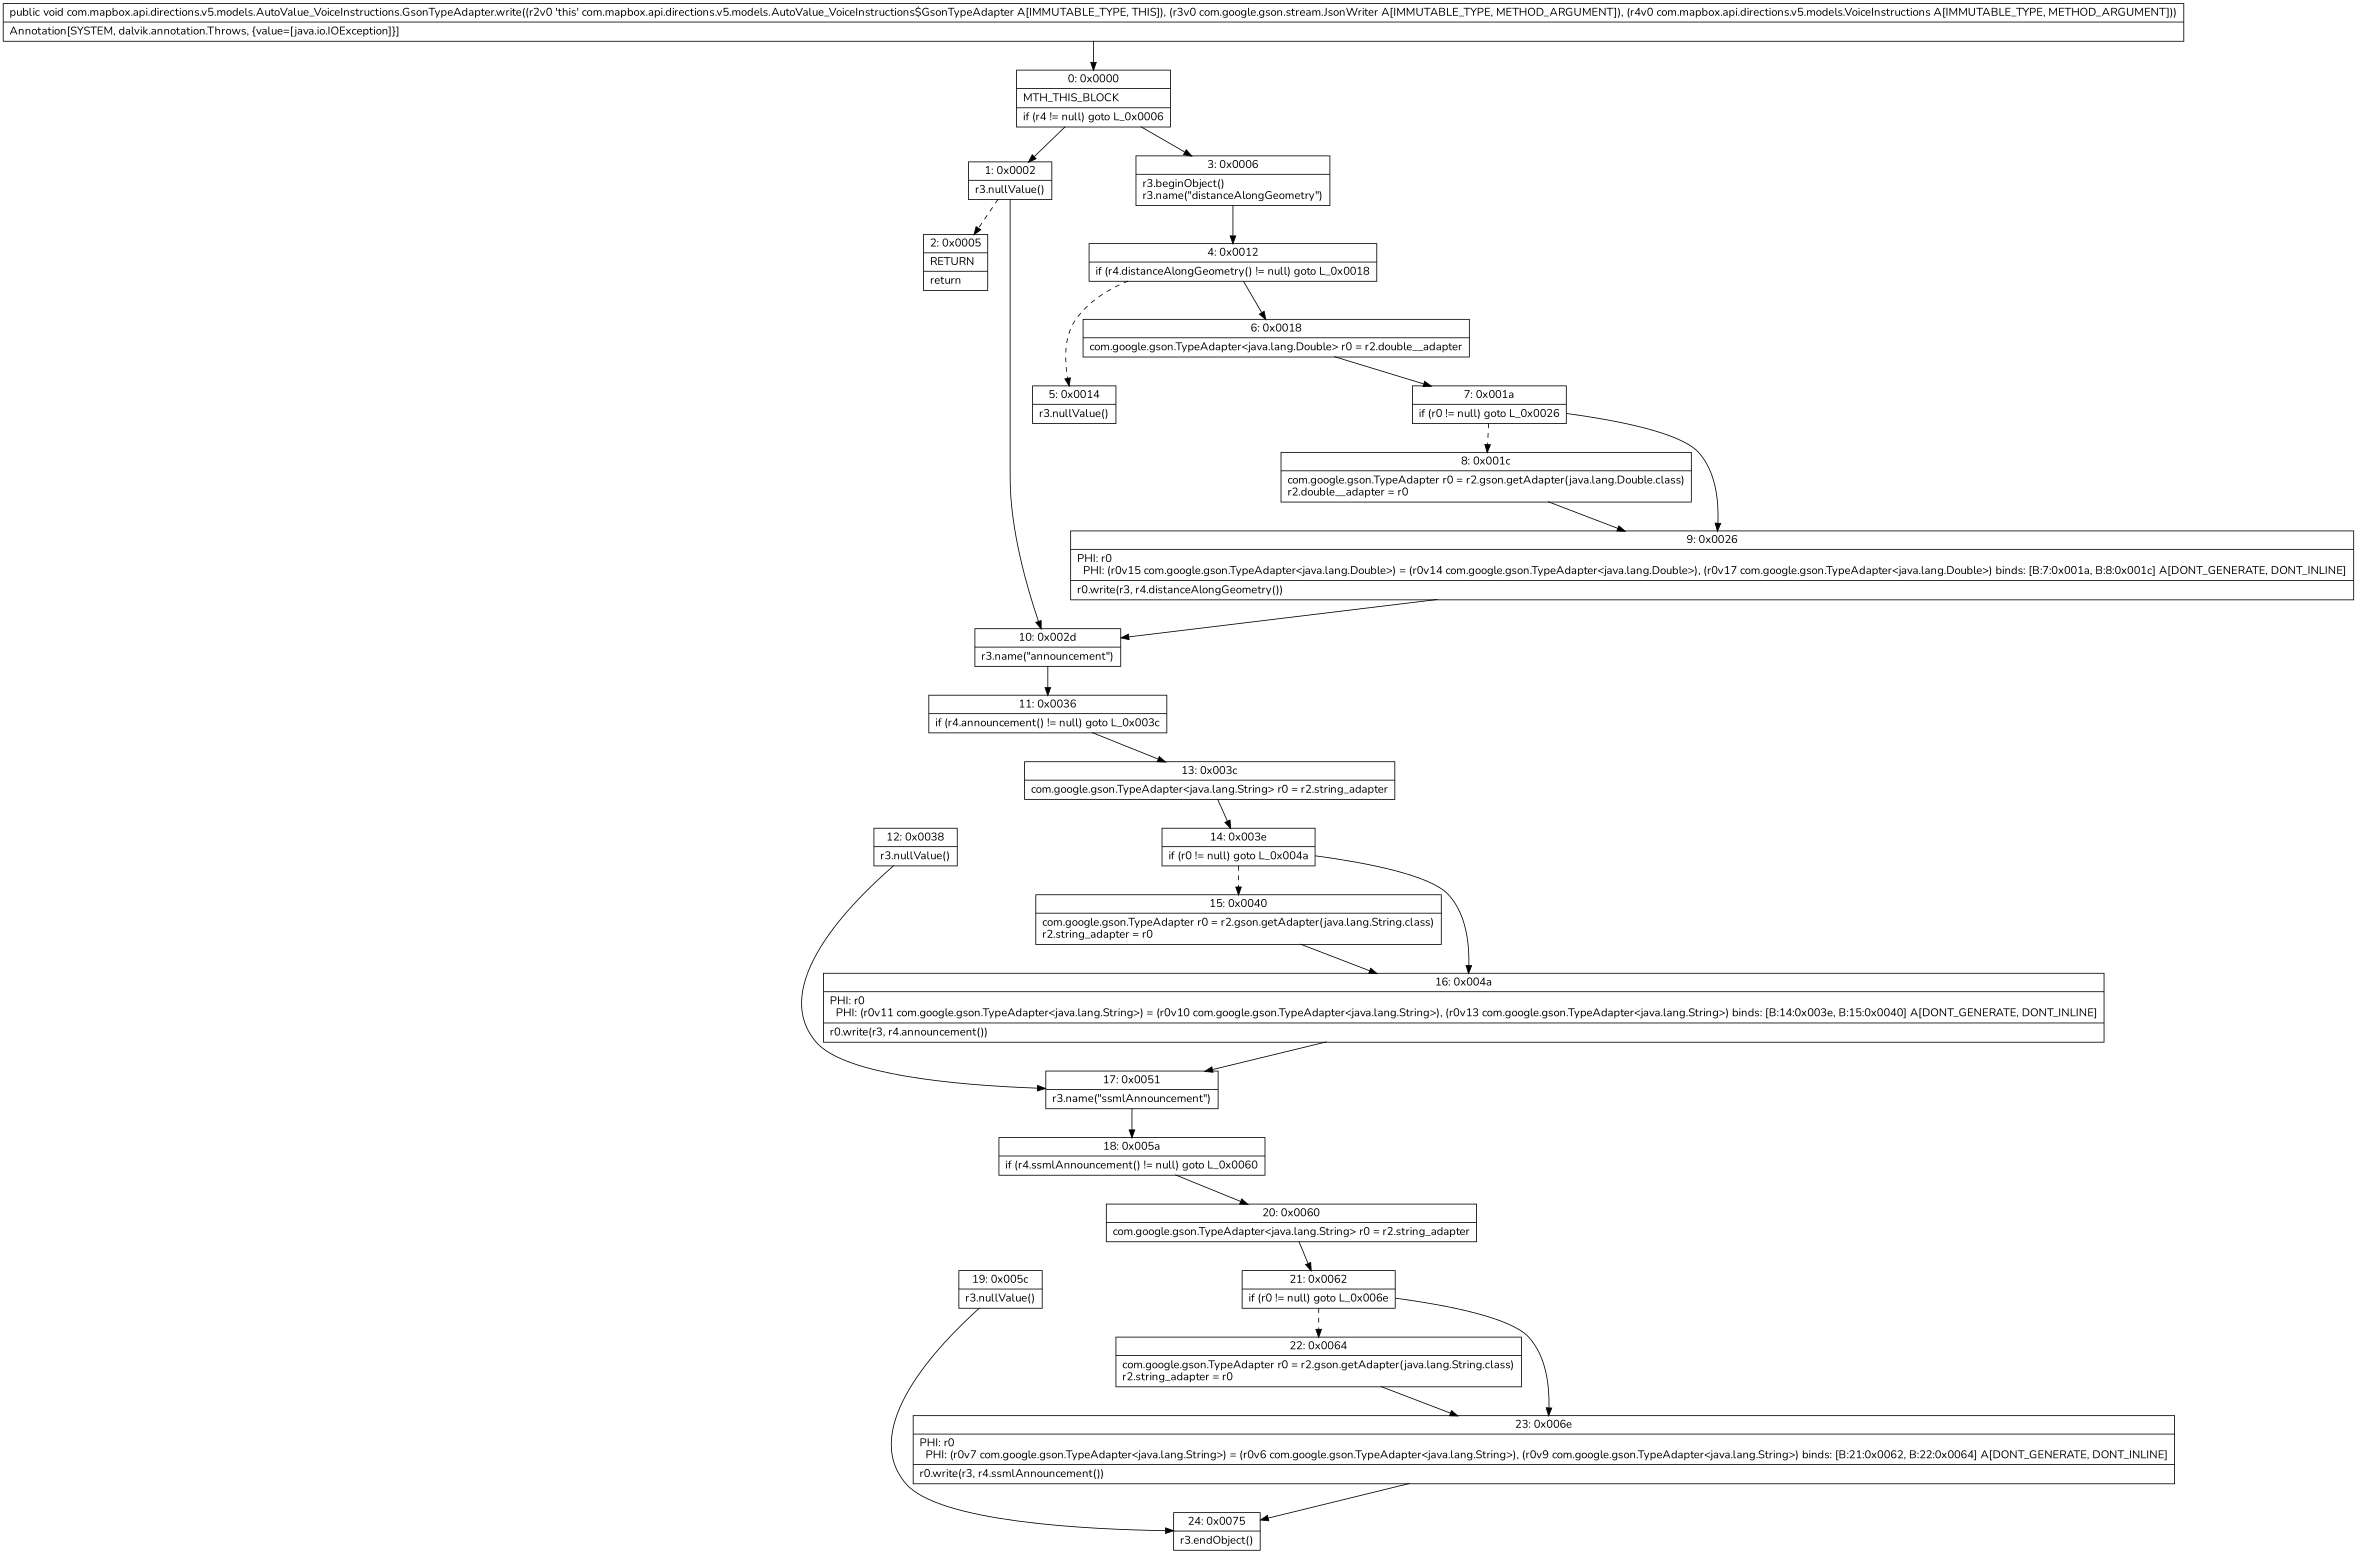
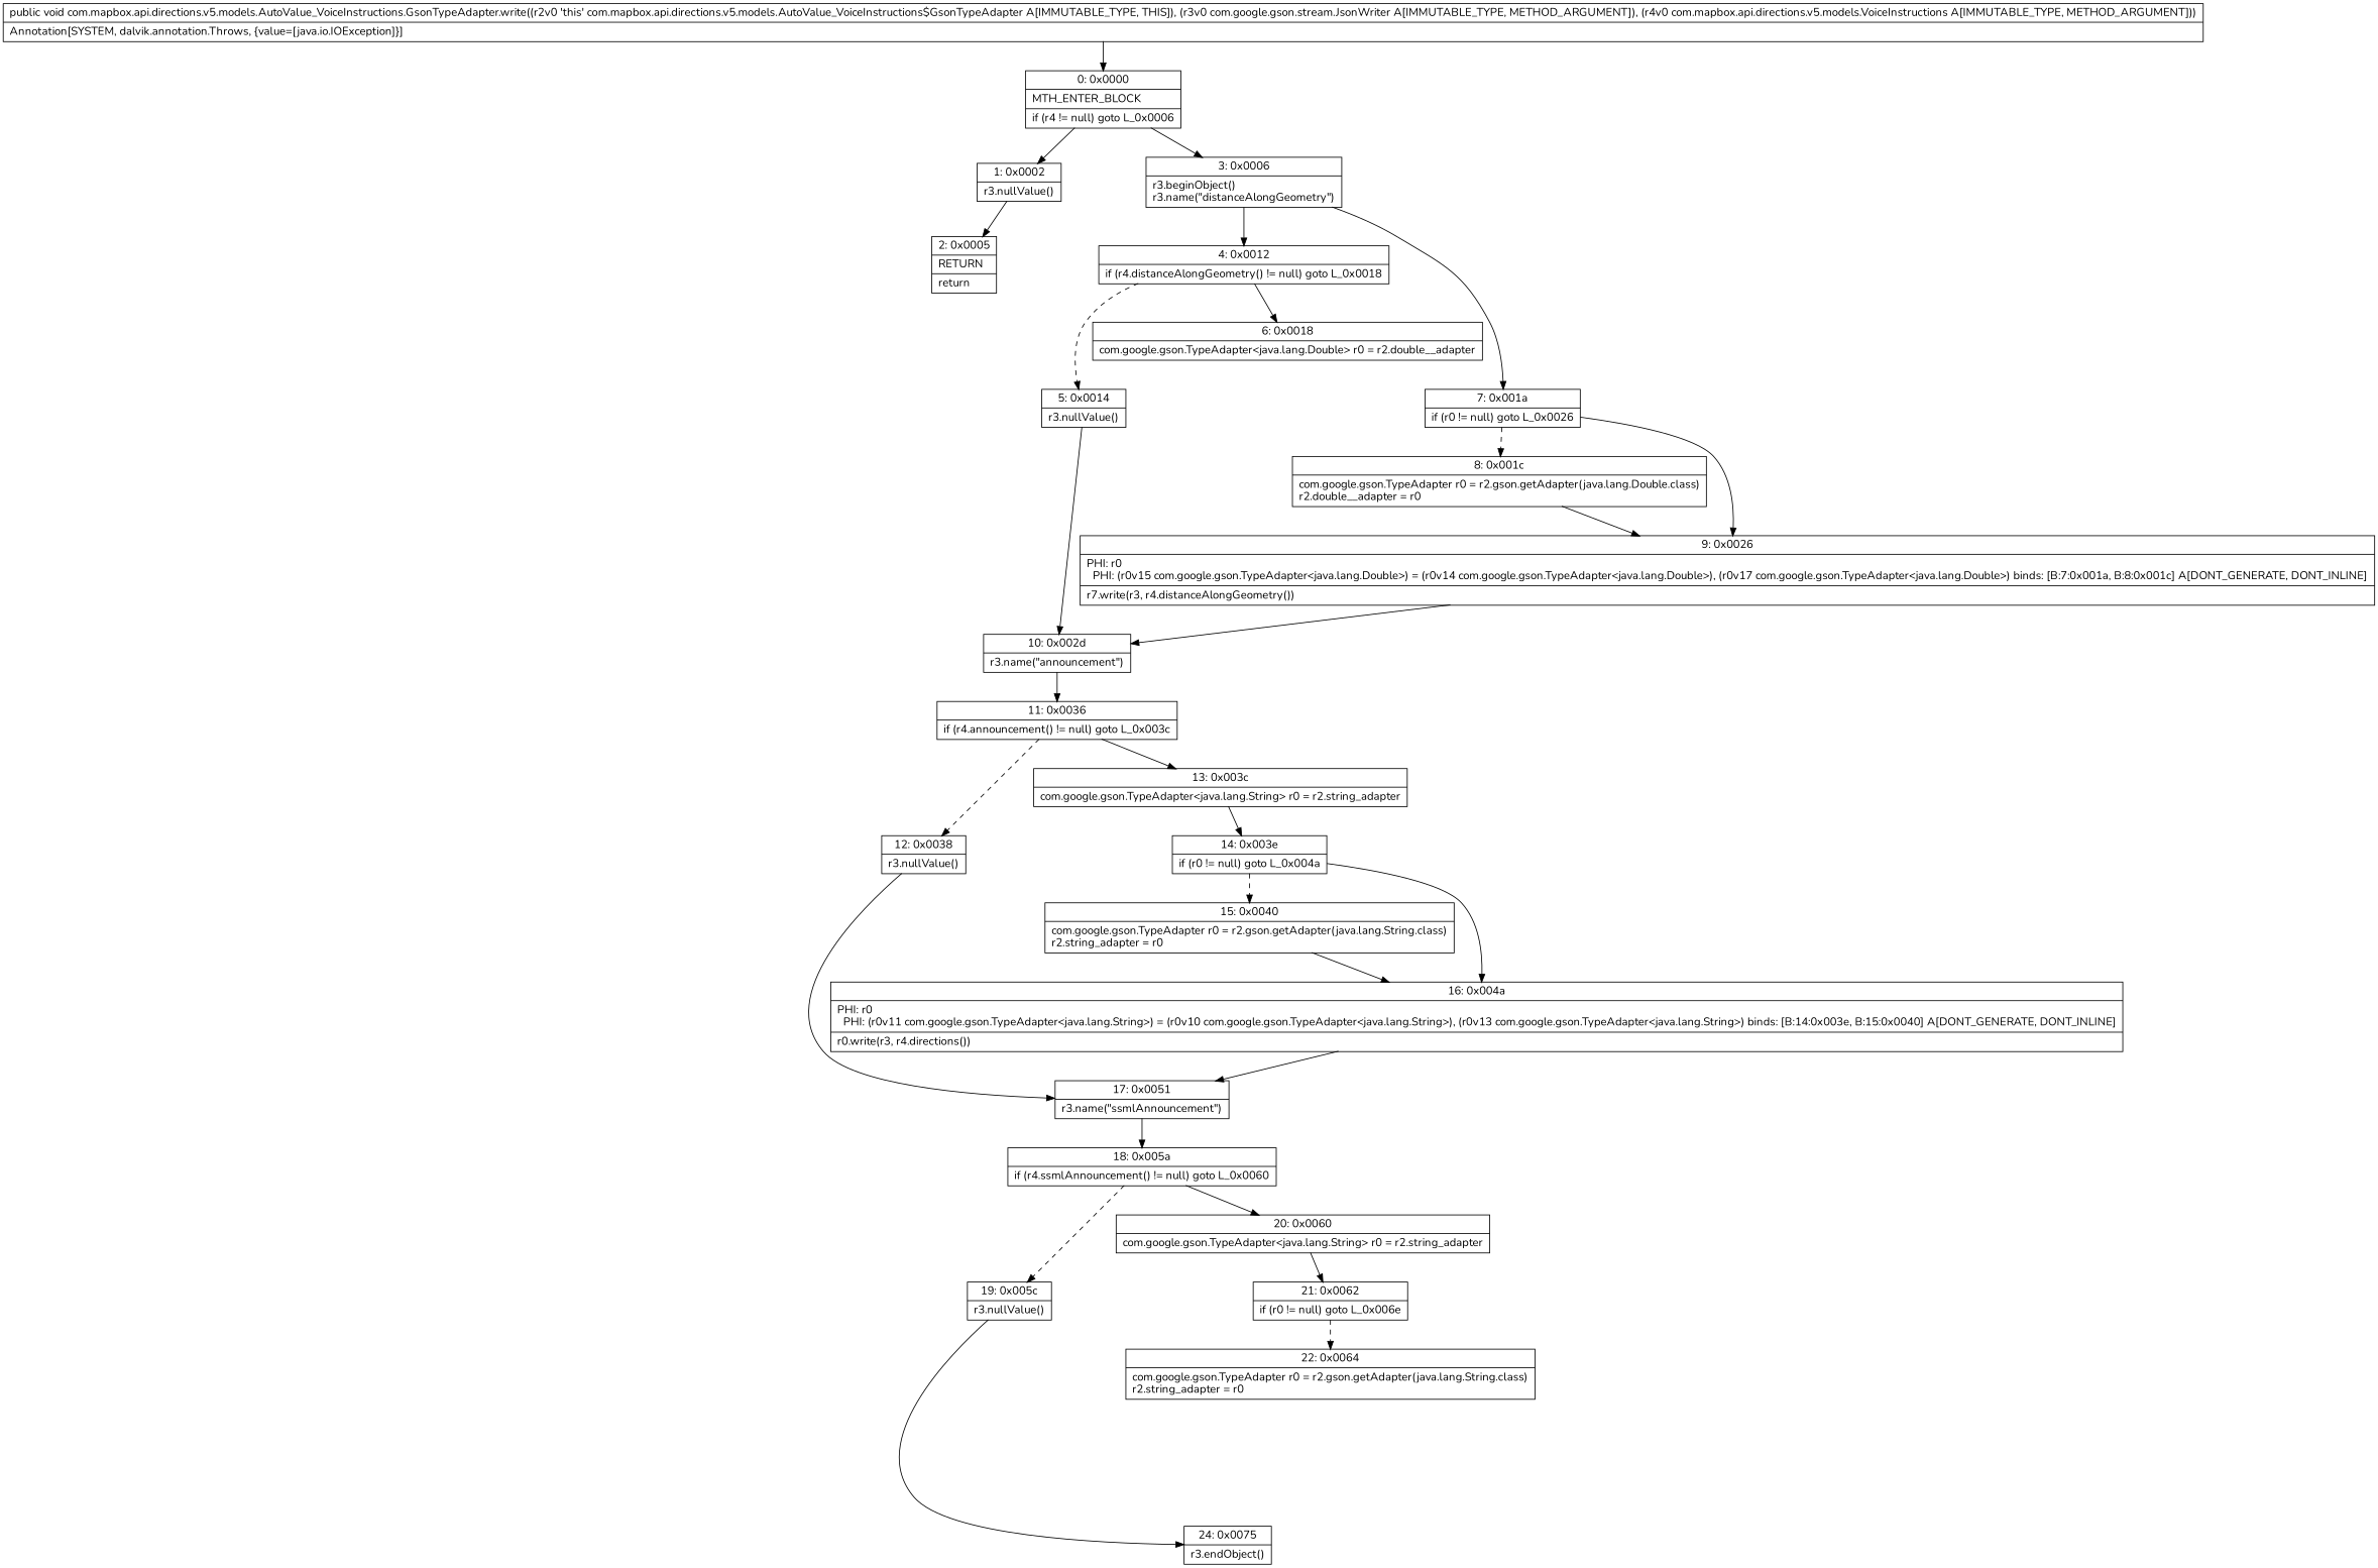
  digraph {
    fontname=Nunito
    node [fontname=Nunito shape=record]
    edge [fontname=Nunito]
-   n1 [label="{0\:\ 0x0000|MTH_THIS_BLOCK\l|if (r4 != null) goto L_0x0006\l}"]
+   n1 [label="{0\:\ 0x0000|MTH_ENTER_BLOCK\l|if (r4 != null) goto L_0x0006\l}"]
    n2 [label="{1\:\ 0x0002|r3.nullValue()\l}"]
    n3 [label="{3\:\ 0x0006|r3.beginObject()\lr3.name(\"distanceAlongGeometry\")\l}"]
    n4 [label="{2\:\ 0x0005|RETURN\l|return\l}"]
    n5 [label="{4\:\ 0x0012|if (r4.distanceAlongGeometry() != null) goto L_0x0018\l}"]
    n6 [label="{5\:\ 0x0014|r3.nullValue()\l}"]
    n7 [label="{6\:\ 0x0018|com.google.gson.TypeAdapter\<java.lang.Double\> r0 = r2.double__adapter\l}"]
    n8 [label="{10\:\ 0x002d|r3.name(\"announcement\")\l}"]
    n9 [label="{7\:\ 0x001a|if (r0 != null) goto L_0x0026\l}"]
    n10 [label="{11\:\ 0x0036|if (r4.announcement() != null) goto L_0x003c\l}"]
    n11 [label="{8\:\ 0x001c|com.google.gson.TypeAdapter r0 = r2.gson.getAdapter(java.lang.Double.class)\lr2.double__adapter = r0\l}"]
-   n12 [label="{9\:\ 0x0026|PHI: r0 \l  PHI: (r0v15 com.google.gson.TypeAdapter\<java.lang.Double\>) = (r0v14 com.google.gson.TypeAdapter\<java.lang.Double\>), (r0v17 com.google.gson.TypeAdapter\<java.lang.Double\>) binds: [B:7:0x001a, B:8:0x001c] A[DONT_GENERATE, DONT_INLINE]\l|r0.write(r3, r4.distanceAlongGeometry())\l}"]
+   n12 [label="{9\:\ 0x0026|PHI: r0 \l  PHI: (r0v15 com.google.gson.TypeAdapter\<java.lang.Double\>) = (r0v14 com.google.gson.TypeAdapter\<java.lang.Double\>), (r0v17 com.google.gson.TypeAdapter\<java.lang.Double\>) binds: [B:7:0x001a, B:8:0x001c] A[DONT_GENERATE, DONT_INLINE]\l|r7.write(r3, r4.distanceAlongGeometry())\l}"]
    n13 [label="{12\:\ 0x0038|r3.nullValue()\l}"]
    n14 [label="{13\:\ 0x003c|com.google.gson.TypeAdapter\<java.lang.String\> r0 = r2.string_adapter\l}"]
    n15 [label="{17\:\ 0x0051|r3.name(\"ssmlAnnouncement\")\l}"]
    n16 [label="{14\:\ 0x003e|if (r0 != null) goto L_0x004a\l}"]
    n17 [label="{18\:\ 0x005a|if (r4.ssmlAnnouncement() != null) goto L_0x0060\l}"]
    n18 [label="{15\:\ 0x0040|com.google.gson.TypeAdapter r0 = r2.gson.getAdapter(java.lang.String.class)\lr2.string_adapter = r0\l}"]
-   n19 [label="{16\:\ 0x004a|PHI: r0 \l  PHI: (r0v11 com.google.gson.TypeAdapter\<java.lang.String\>) = (r0v10 com.google.gson.TypeAdapter\<java.lang.String\>), (r0v13 com.google.gson.TypeAdapter\<java.lang.String\>) binds: [B:14:0x003e, B:15:0x0040] A[DONT_GENERATE, DONT_INLINE]\l|r0.write(r3, r4.announcement())\l}"]
+   n19 [label="{16\:\ 0x004a|PHI: r0 \l  PHI: (r0v11 com.google.gson.TypeAdapter\<java.lang.String\>) = (r0v10 com.google.gson.TypeAdapter\<java.lang.String\>), (r0v13 com.google.gson.TypeAdapter\<java.lang.String\>) binds: [B:14:0x003e, B:15:0x0040] A[DONT_GENERATE, DONT_INLINE]\l|r0.write(r3, r4.directions())\l}"]
    n20 [label="{19\:\ 0x005c|r3.nullValue()\l}"]
    n21 [label="{20\:\ 0x0060|com.google.gson.TypeAdapter\<java.lang.String\> r0 = r2.string_adapter\l}"]
    n22 [label="{24\:\ 0x0075|r3.endObject()\l}"]
    n23 [label="{21\:\ 0x0062|if (r0 != null) goto L_0x006e\l}"]
    n24 [label="{22\:\ 0x0064|com.google.gson.TypeAdapter r0 = r2.gson.getAdapter(java.lang.String.class)\lr2.string_adapter = r0\l}"]
-   n25 [label="{23\:\ 0x006e|PHI: r0 \l  PHI: (r0v7 com.google.gson.TypeAdapter\<java.lang.String\>) = (r0v6 com.google.gson.TypeAdapter\<java.lang.String\>), (r0v9 com.google.gson.TypeAdapter\<java.lang.String\>) binds: [B:21:0x0062, B:22:0x0064] A[DONT_GENERATE, DONT_INLINE]\l|r0.write(r3, r4.ssmlAnnouncement())\l}"]
    n26 [label="{public void com.mapbox.api.directions.v5.models.AutoValue_VoiceInstructions.GsonTypeAdapter.write((r2v0 'this' com.mapbox.api.directions.v5.models.AutoValue_VoiceInstructions$GsonTypeAdapter A[IMMUTABLE_TYPE, THIS]), (r3v0 com.google.gson.stream.JsonWriter A[IMMUTABLE_TYPE, METHOD_ARGUMENT]), (r4v0 com.mapbox.api.directions.v5.models.VoiceInstructions A[IMMUTABLE_TYPE, METHOD_ARGUMENT]))  | Annotation[SYSTEM, dalvik.annotation.Throws, \{value=[java.io.IOException]\}]\l}"]
    n1 -> n2 [style=solid]
    n1 -> n3
-   n2 -> n4 [style=dashed]
+   n2 -> n4
    n3 -> n5
    n5 -> n6 [style=dashed]
    n5 -> n7
-   n2 -> n8
-   n7 -> n9
+   n6 -> n8
+   n3 -> n9
    n8 -> n10
    n9 -> n11 [style=dashed]
    n9 -> n12
+   n10 -> n13 [style=dashed]
    n10 -> n14
    n11 -> n12
    n12 -> n8
    n13 -> n15
    n14 -> n16
    n15 -> n17
    n16 -> n18 [style=dashed]
    n16 -> n19
+   n17 -> n20 [style=dashed]
    n17 -> n21
    n18 -> n19
    n19 -> n15
    n20 -> n22
    n21 -> n23
    n23 -> n24 [style=dashed]
-   n23 -> n25
-   n24 -> n25
-   n25 -> n22
    n26 -> n1
  }
